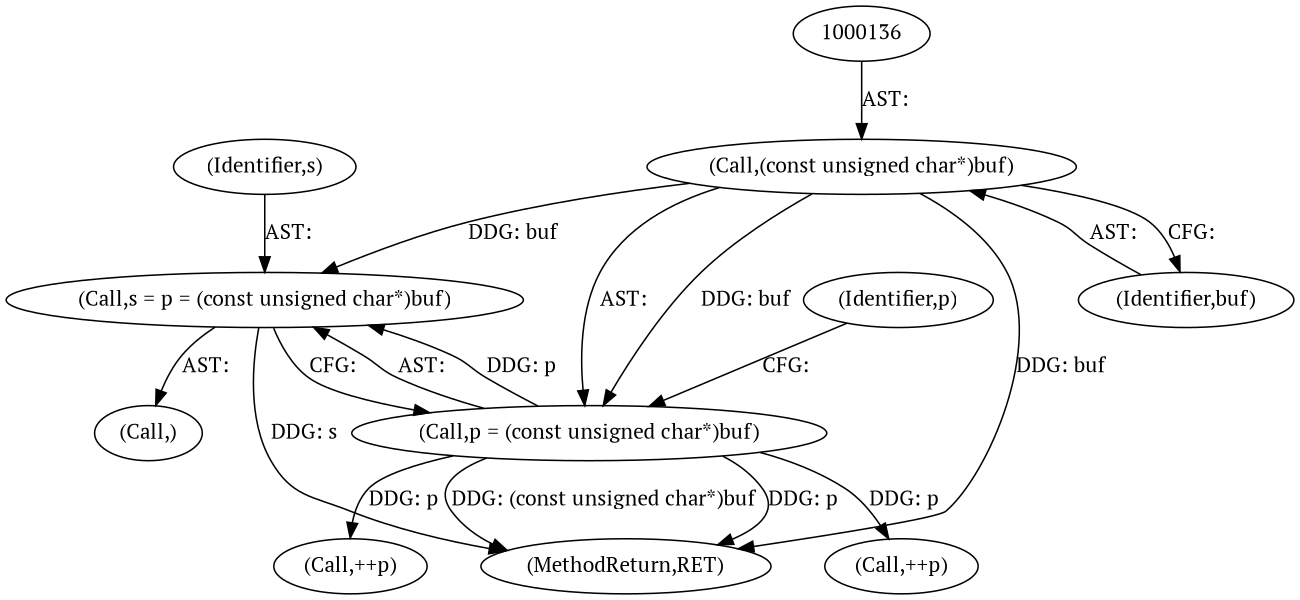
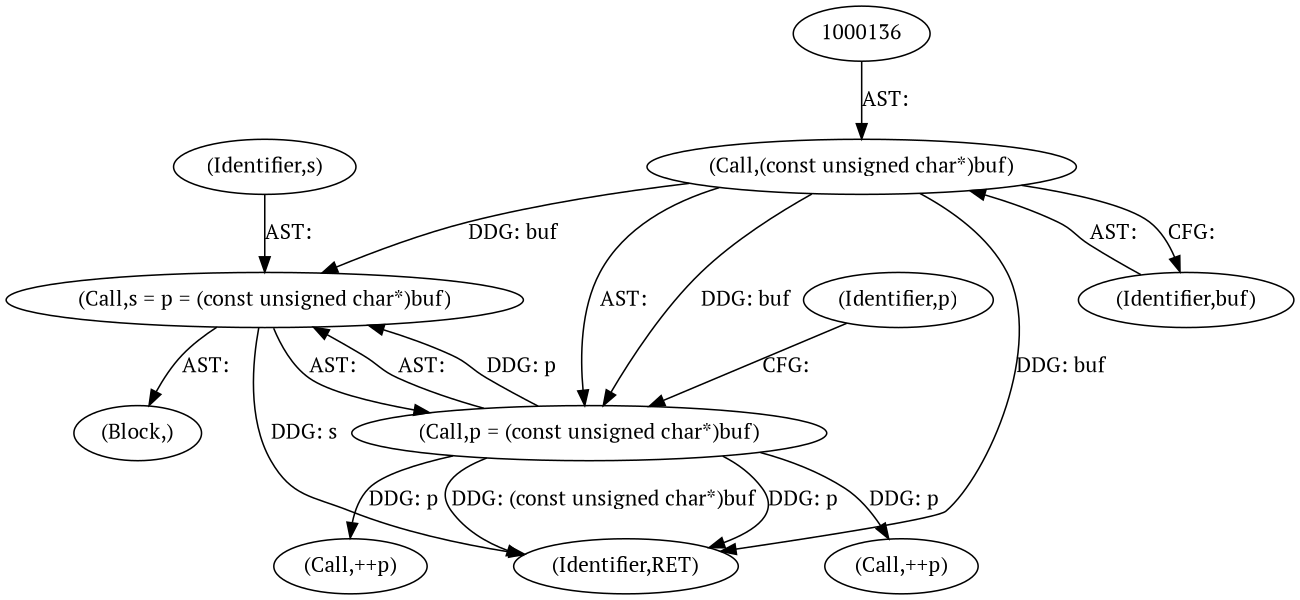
  digraph {
    fontname="PT Serif"
    node [fontname="PT Serif"]
    edge [fontname="PT Serif"]
    n1 [label="(Call,s = p = (const unsigned char*)buf)"]
    n2 [label="(Call,p = (const unsigned char*)buf)"]
-   n3 [label="(Call,)"]
-   n4 [label="(MethodReturn,RET)"]
+   n3 [label="(Block,)"]
+   n4 [label="(Identifier,RET)"]
    n5 [label="(Call,++p)"]
    n6 [label="(Call,++p)"]
    n7 [label="(Call,(const unsigned char*)buf)"]
    n8 [label="(Identifier,buf)"]
    n9 [label="(Identifier,p)"]
    n10 [label="(Identifier,s)"]
    1000136
-   n1 -> n2 [label="CFG: "]
+   n1 -> n2 [label="AST: "]
    n1 -> n3 [label="AST: "]
    n1 -> n4 [label="DDG: s"]
    n2 -> n1 [label="AST: "]
    n2 -> n1 [label="DDG: p"]
    n2 -> n4 [label="DDG: p"]
    n2 -> n4 [label="DDG: (const unsigned char*)buf"]
    n2 -> n5 [label="DDG: p"]
    n2 -> n6 [label="DDG: p"]
    n7 -> n1 [label="DDG: buf"]
    n7 -> n2 [label="AST: "]
    n7 -> n2 [label="DDG: buf"]
    n7 -> n4 [label="DDG: buf"]
    n7 -> n8 [label="CFG: "]
    n8 -> n7 [label="AST: "]
    n9 -> n2 [label="CFG: "]
    n10 -> n1 [label="AST: "]
    1000136 -> n7 [label="AST: "]
  }
